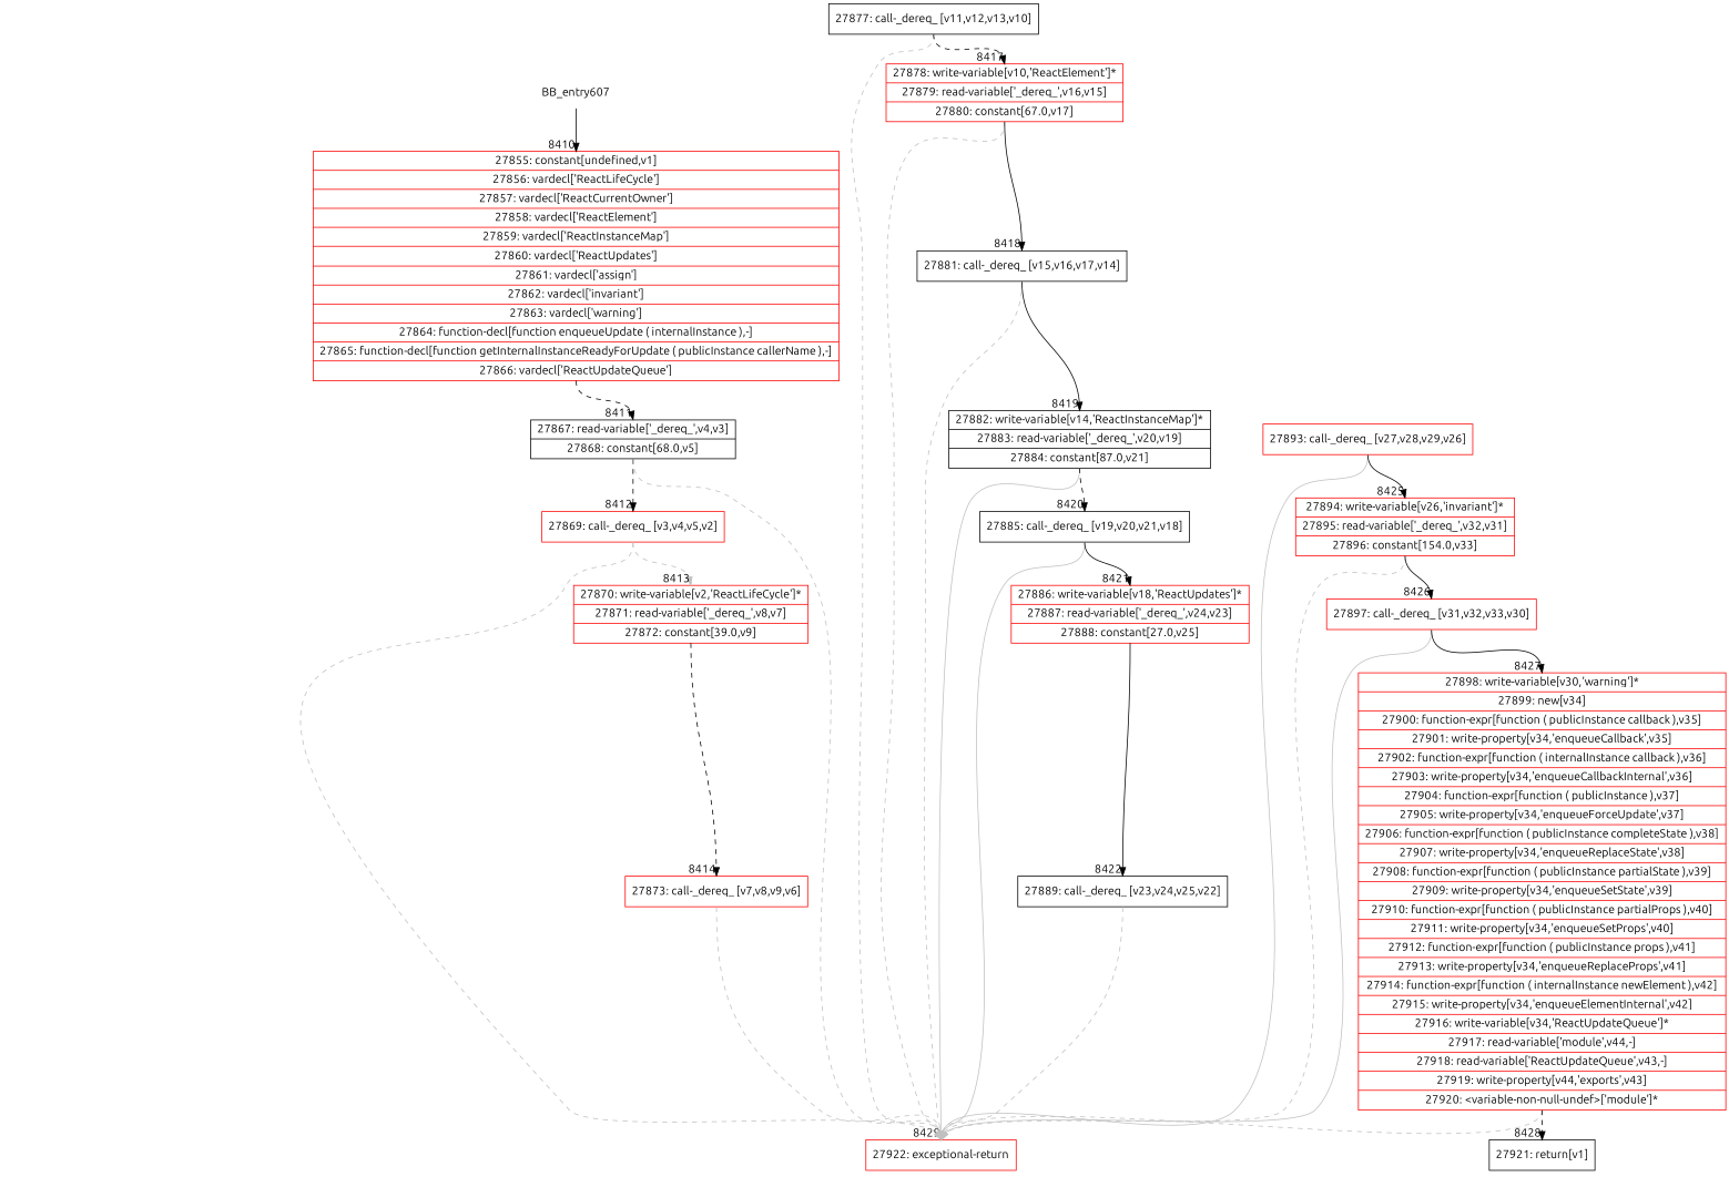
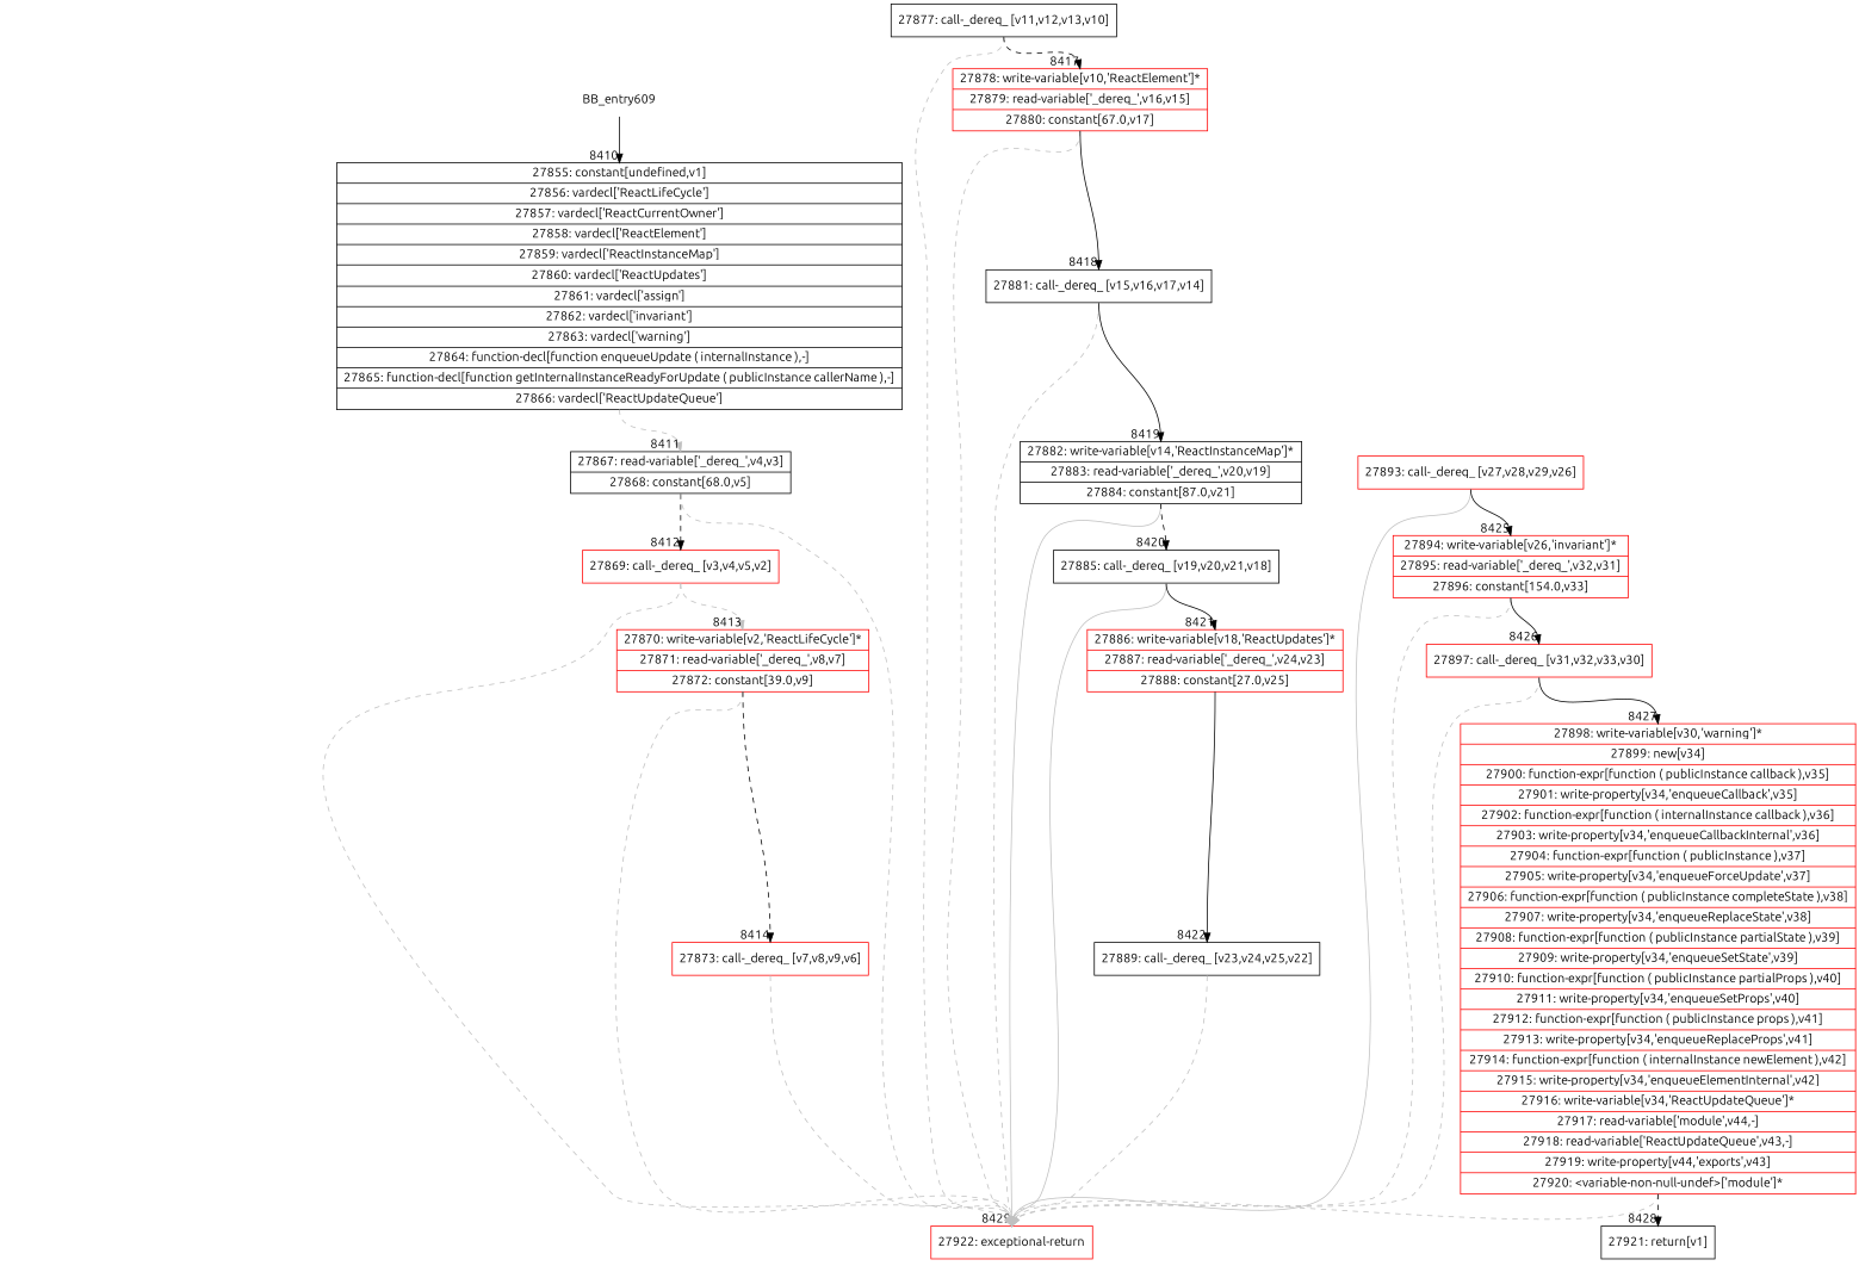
  digraph {
    fontname=Ubuntu
    rankdir=TD
    node [color=red fontname=Ubuntu shape=record]
    edge [fontname=Ubuntu headport=n style=dashed tailport=s color=gray]
-   BB_entry607 [color=black shape=none]
-   n2 [label="{27855: constant[undefined,v1]|27856: vardecl['ReactLifeCycle']|27857: vardecl['ReactCurrentOwner']|27858: vardecl['ReactElement']|27859: vardecl['ReactInstanceMap']|27860: vardecl['ReactUpdates']|27861: vardecl['assign']|27862: vardecl['invariant']|27863: vardecl['warning']|27864: function-decl[function enqueueUpdate ( internalInstance ),-]|27865: function-decl[function getInternalInstanceReadyForUpdate ( publicInstance callerName ),-]|27866: vardecl['ReactUpdateQueue']}"]
+   BB_entry607 [color=black shape=none label=BB_entry609]
+   n2 [color=black label="{27855: constant[undefined,v1]|27856: vardecl['ReactLifeCycle']|27857: vardecl['ReactCurrentOwner']|27858: vardecl['ReactElement']|27859: vardecl['ReactInstanceMap']|27860: vardecl['ReactUpdates']|27861: vardecl['assign']|27862: vardecl['invariant']|27863: vardecl['warning']|27864: function-decl[function enqueueUpdate ( internalInstance ),-]|27865: function-decl[function getInternalInstanceReadyForUpdate ( publicInstance callerName ),-]|27866: vardecl['ReactUpdateQueue']}"]
    n3 [color=black label="{27867: read-variable['_dereq_',v4,v3]|27868: constant[68.0,v5]}"]
    n4 [label="{27869: call-_dereq_ [v3,v4,v5,v2]}"]
    n5 [label="{27922: exceptional-return}"]
    n6 [label="{27870: write-variable[v2,'ReactLifeCycle']*|27871: read-variable['_dereq_',v8,v7]|27872: constant[39.0,v9]}"]
    n7 [label="{27873: call-_dereq_ [v7,v8,v9,v6]}"]
    n8 [color=black label="{27877: call-_dereq_ [v11,v12,v13,v10]}"]
    n9 [label="{27878: write-variable[v10,'ReactElement']*|27879: read-variable['_dereq_',v16,v15]|27880: constant[67.0,v17]}"]
    n10 [color=black label="{27881: call-_dereq_ [v15,v16,v17,v14]}"]
    n11 [color=black label="{27882: write-variable[v14,'ReactInstanceMap']*|27883: read-variable['_dereq_',v20,v19]|27884: constant[87.0,v21]}"]
    n12 [color=black label="{27885: call-_dereq_ [v19,v20,v21,v18]}"]
    n13 [label="{27886: write-variable[v18,'ReactUpdates']*|27887: read-variable['_dereq_',v24,v23]|27888: constant[27.0,v25]}"]
    n14 [color=black label="{27889: call-_dereq_ [v23,v24,v25,v22]}"]
    n15 [label="{27893: call-_dereq_ [v27,v28,v29,v26]}"]
    n16 [label="{27894: write-variable[v26,'invariant']*|27895: read-variable['_dereq_',v32,v31]|27896: constant[154.0,v33]}"]
    n17 [label="{27897: call-_dereq_ [v31,v32,v33,v30]}"]
    n18 [label="{27898: write-variable[v30,'warning']*|27899: new[v34]|27900: function-expr[function ( publicInstance callback ),v35]|27901: write-property[v34,'enqueueCallback',v35]|27902: function-expr[function ( internalInstance callback ),v36]|27903: write-property[v34,'enqueueCallbackInternal',v36]|27904: function-expr[function ( publicInstance ),v37]|27905: write-property[v34,'enqueueForceUpdate',v37]|27906: function-expr[function ( publicInstance completeState ),v38]|27907: write-property[v34,'enqueueReplaceState',v38]|27908: function-expr[function ( publicInstance partialState ),v39]|27909: write-property[v34,'enqueueSetState',v39]|27910: function-expr[function ( publicInstance partialProps ),v40]|27911: write-property[v34,'enqueueSetProps',v40]|27912: function-expr[function ( publicInstance props ),v41]|27913: write-property[v34,'enqueueReplaceProps',v41]|27914: function-expr[function ( internalInstance newElement ),v42]|27915: write-property[v34,'enqueueElementInternal',v42]|27916: write-variable[v34,'ReactUpdateQueue']*|27917: read-variable['module',v44,-]|27918: read-variable['ReactUpdateQueue',v43,-]|27919: write-property[v44,'exports',v43]|27920: \<variable-non-null-undef\>['module']*}"]
    n19 [color=black label="{27921: return[v1]}"]
    BB_entry607 -> n2 [headlabel="    8410" style=solid color=""]
-   n2 -> n3 [headlabel="      8411" color=""]
+   n2 -> n3 [headlabel="      8411"]
    n3 -> n4 [headlabel="      8412" color=""]
    n3 -> n5 [headlabel="      8429"]
    n4 -> n5
    n4 -> n6 [headlabel="      8413"]
+   n6 -> n5
    n6 -> n7 [headlabel="      8414" color=""]
    n7 -> n5
    n8 -> n5
    n8 -> n9 [headlabel="      8417" color=""]
    n9 -> n5
    n9 -> n10 [headlabel="      8418" style=solid color=""]
    n10 -> n5
    n10 -> n11 [headlabel="      8419" style=solid color=""]
    n11 -> n5 [style=solid]
    n11 -> n12 [headlabel="      8420" color=""]
    n12 -> n5 [style=solid]
    n12 -> n13 [headlabel="      8421" style=solid color=""]
    n13 -> n14 [headlabel="      8422" style=solid color=""]
    n14 -> n5
    n15 -> n5 [style=solid]
    n15 -> n16 [headlabel="      8425" style=solid color=""]
    n16 -> n5
    n16 -> n17 [headlabel="      8426" style=solid color=""]
-   n17 -> n5 [style=solid]
+   n17 -> n5
    n17 -> n18 [headlabel="      8427" style=solid color=""]
    n18 -> n5
    n18 -> n19 [headlabel="      8428" color=""]
  }
